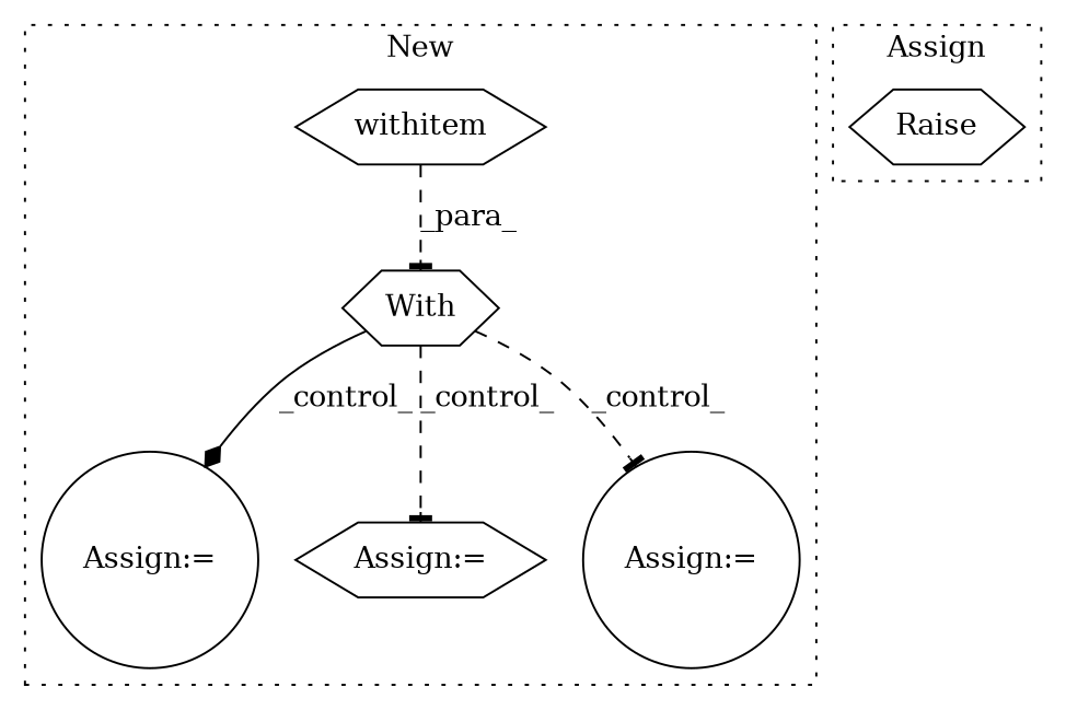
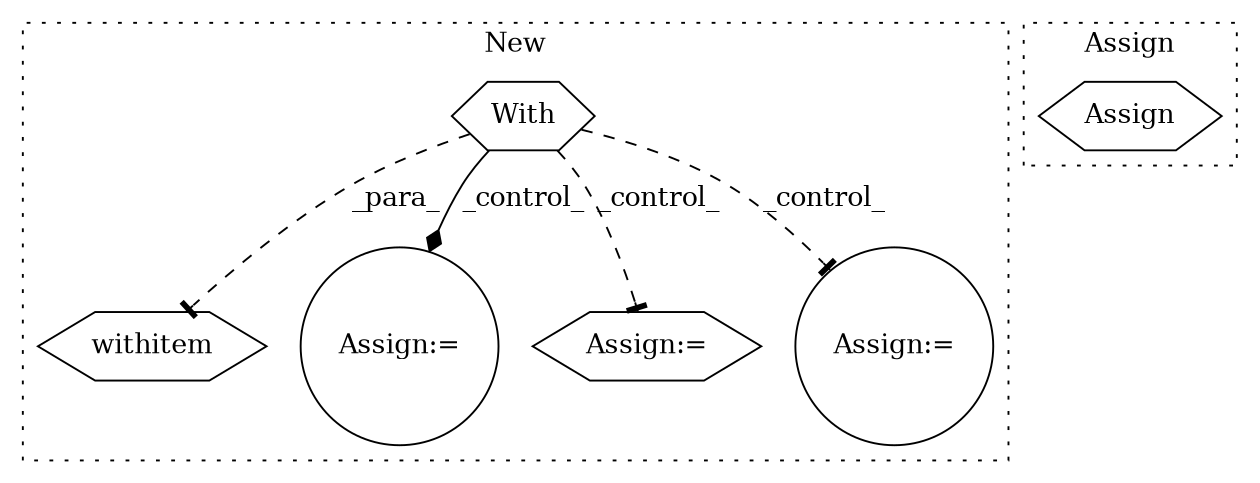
  digraph {
    node [a=68 l=4 shape=hexagon]
    edge [arrowhead=tee style=dashed]
    n1 [a=39 l="5,36" label=With s="8233,8242"]
    n2 [a=49 label=withitem s=8238]
    n3 [l=3 label="Assign:=" s=8490 shape=circle]
    n4 [label="Assign:=" s=8695]
    n5 [l=3 label="Assign:=" s=8584 shape=circle]
-   n6 [a=91 l=6 label=Raise s=5992]
+   n6 [a=91 l=6 label=Assign s=5992]
    subgraph cluster_1 {
      label=New
      style=dotted
      n1
      n2
      n3
      n4
      n5
    }
    subgraph cluster_2 {
      label=Assign
      style=dotted
      n6
    }
    n1 -> n3 [arrowhead=diamond label=_control_ style=solid]
    n1 -> n4 [label=_control_]
    n1 -> n5 [label=_control_]
-   n2 -> n1 [label=_para_]
+   n1 -> n2 [label=_para_]
  }
